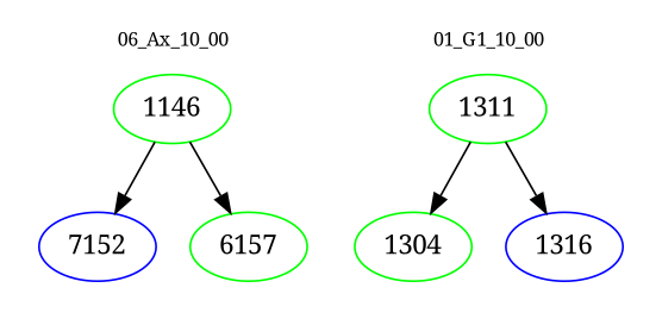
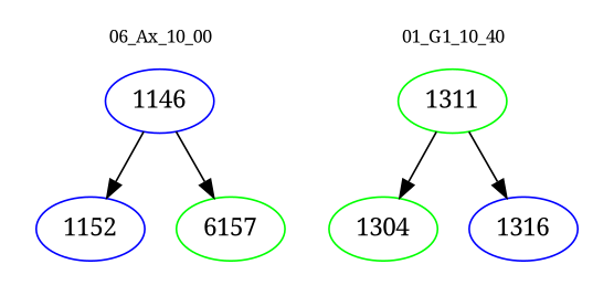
  digraph {
    fontname="Noto Serif"
    node [color=blue fontname="Noto Serif"]
    edge [color=black fontname="Noto Serif"]
-   n1 [color=green label=1146]
-   n2 [label=7152]
+   n1 [label=1146]
+   n2 [label=1152]
    n3 [color=green label=6157]
    n4 [color=green label=1311]
    n5 [color=green label=1304]
    n6 [label=1316]
    subgraph cluster_1 {
      color=white
      fontsize=10
      label="06_Ax_10_00"
      n1
      n2
      n3
    }
    subgraph cluster_2 {
      color=white
      fontsize=10
-     label="01_G1_10_00"
+     label="01_G1_10_40"
      n4
      n5
      n6
    }
    n1 -> n2
    n1 -> n3
    n4 -> n5
    n4 -> n6
  }
